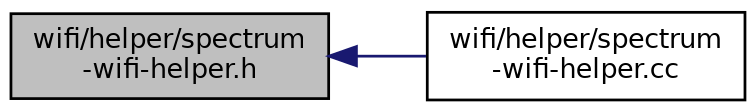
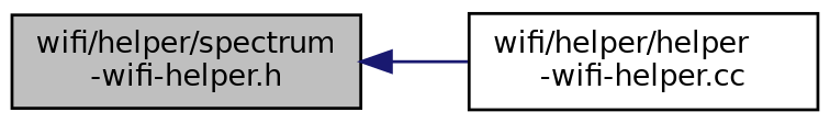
  digraph {
    rankdir=LR
    node [color=black fontname=Helvetica fontsize=10 shape=record style=filled]
    n1 [fillcolor=grey75 fontcolor=black height=0.2 label="wifi/helper/spectrum\l-wifi-helper.h" width=0.4]
-   n2 [fillcolor=white height=0.2 label="wifi/helper/spectrum\l-wifi-helper.cc" width=0.4]
+   n2 [fillcolor=white height=0.2 label="wifi/helper/helper\l-wifi-helper.cc" width=0.4]
    n1 -> n2 [color=midnightblue dir=back fontname=Helvetica fontsize=10 labelfontname=Helvetica labelfontsize=10 style=solid]
  }
